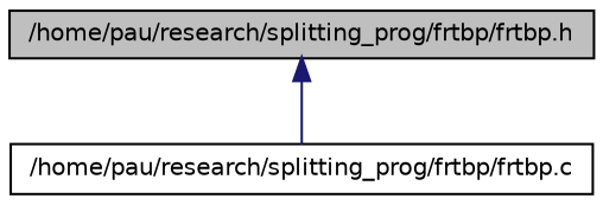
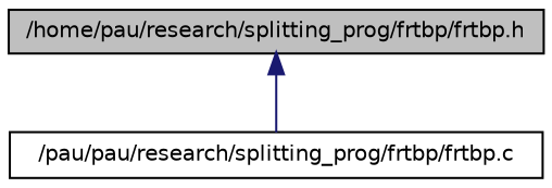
  digraph {
    fontname="DejaVu Sans"
    node [color=black fontname="DejaVu Sans" fontsize=10 shape=record style=filled]
    n1 [fillcolor=grey75 fontcolor=black height=0.2 label="/home/pau/research/splitting_prog/frtbp/frtbp.h" width=0.4]
-   n2 [fillcolor=white height=0.2 label="/home/pau/research/splitting_prog/frtbp/frtbp.c" width=0.4]
+   n2 [fillcolor=white height=0.2 label="/pau/pau/research/splitting_prog/frtbp/frtbp.c" width=0.4]
    n1 -> n2 [color=midnightblue dir=back fontname="DejaVu Sans" fontsize=10 labelfontname=FreeSans labelfontsize=10 style=solid]
  }
